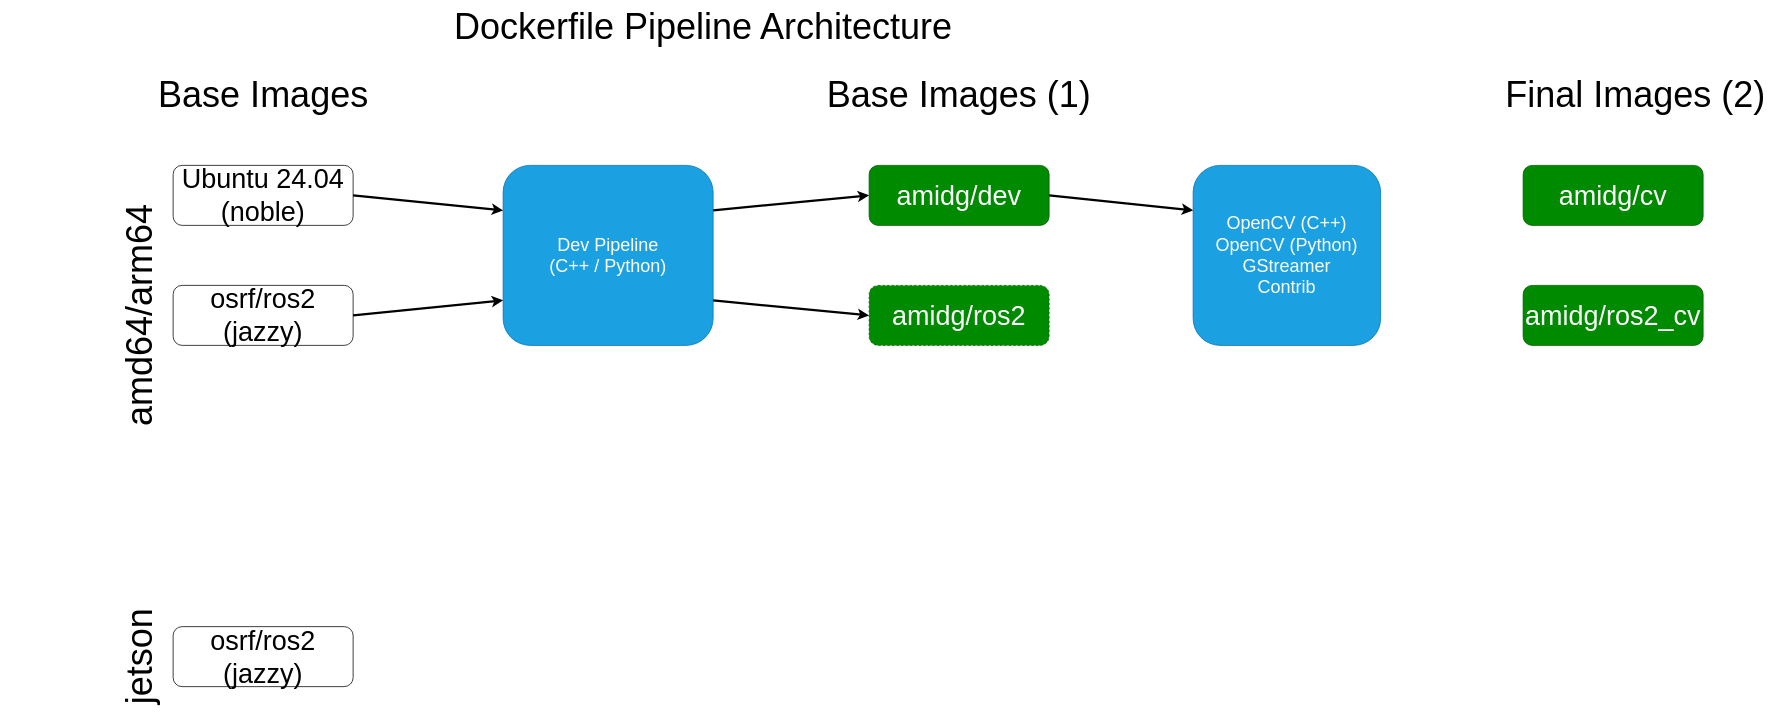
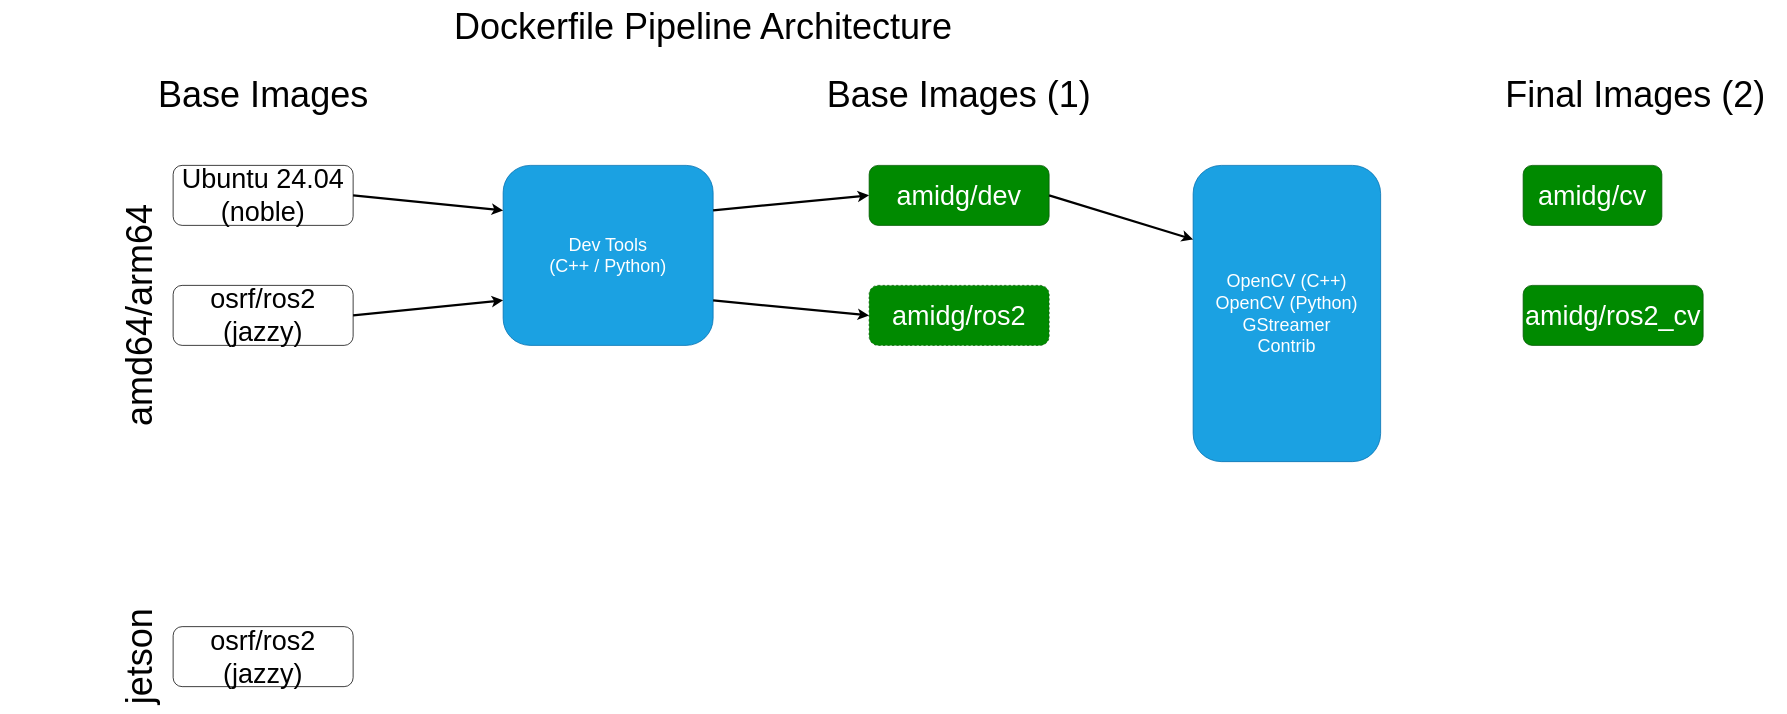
  <mxCell id="0" />
  <mxCell id="1" parent="0" />
  <mxCell id="2" value="&lt;font style=&quot;font-size: 36px;&quot;&gt;Ubuntu 24.04&lt;br&gt;(noble)&lt;/font&gt;" style="rounded=1;whiteSpace=wrap;html=1;" parent="1" vertex="1"><mxGeometry x="230" y="220" width="240" height="80" as="geometry" /></mxCell>
  <mxCell id="3" value="&lt;font style=&quot;font-size: 36px;&quot;&gt;osrf/ros2&lt;br&gt;(jazzy)&lt;/font&gt;" style="rounded=1;whiteSpace=wrap;html=1;" parent="1" vertex="1"><mxGeometry x="230" y="380" width="240" height="80" as="geometry" /></mxCell>
  <mxCell id="4" value="&lt;font style=&quot;font-size: 36px;&quot;&gt;osrf/ros2&lt;br&gt;(jazzy)&lt;/font&gt;" style="rounded=1;whiteSpace=wrap;html=1;" parent="1" vertex="1"><mxGeometry x="230" y="835" width="240" height="80" as="geometry" /></mxCell>
  <mxCell id="5" value="&lt;font style=&quot;font-size: 48px;&quot;&gt;Dockerfile Pipeline Architecture&lt;/font&gt;" style="text;html=1;align=center;verticalAlign=middle;whiteSpace=wrap;rounded=0;" parent="1" vertex="1"><mxGeometry x="542" y="20" width="790" height="30" as="geometry" /></mxCell>
- <mxCell id="6" value="&lt;font style=&quot;&quot;&gt;&lt;font style=&quot;font-size: 24px;&quot;&gt;Dev Pipeline&lt;br&gt;(C++ / Python)&lt;/font&gt;&lt;br&gt;&lt;/font&gt;" style="rounded=1;whiteSpace=wrap;html=1;fillColor=#1ba1e2;strokeColor=#006EAF;fontColor=#ffffff;" parent="1" vertex="1"><mxGeometry x="670" y="220" width="280" height="240" as="geometry" /></mxCell>
- <mxCell id="7" value="&lt;font style=&quot;font-size: 24px;&quot;&gt;OpenCV (C++)&lt;br&gt;OpenCV (Python)&lt;br&gt;GStreamer&lt;br&gt;Contrib&lt;/font&gt;" style="rounded=1;whiteSpace=wrap;html=1;fillColor=#1ba1e2;strokeColor=#006EAF;fontColor=#ffffff;" parent="1" vertex="1"><mxGeometry x="1590" y="220" width="250" height="240" as="geometry" /></mxCell>
+ <mxCell id="6" value="&lt;font style=&quot;&quot;&gt;&lt;font style=&quot;font-size: 24px;&quot;&gt;Dev Tools&lt;br&gt;(C++ / Python)&lt;/font&gt;&lt;br&gt;&lt;/font&gt;" style="rounded=1;whiteSpace=wrap;html=1;fillColor=#1ba1e2;strokeColor=#006EAF;fontColor=#ffffff;" parent="1" vertex="1"><mxGeometry x="670" y="220" width="280" height="240" as="geometry" /></mxCell>
+ <mxCell id="7" value="&lt;font style=&quot;font-size: 24px;&quot;&gt;OpenCV (C++)&lt;br&gt;OpenCV (Python)&lt;br&gt;GStreamer&lt;br&gt;Contrib&lt;/font&gt;" style="rounded=1;whiteSpace=wrap;html=1;fillColor=#1ba1e2;strokeColor=#006EAF;fontColor=#ffffff;" parent="1" vertex="1"><mxGeometry x="1590" y="220" width="250" height="395" as="geometry" /></mxCell>
  <mxCell id="8" value="&lt;font style=&quot;font-size: 48px;&quot;&gt;amd64/arm64&lt;/font&gt;" style="text;html=1;align=center;verticalAlign=middle;whiteSpace=wrap;rounded=0;rotation=-90;" parent="1" vertex="1"><mxGeometry x="20" y="385" width="330" height="70" as="geometry" /></mxCell>
  <mxCell id="9" value="&lt;span style=&quot;font-size: 48px;&quot;&gt;jetson&lt;/span&gt;" style="text;html=1;align=center;verticalAlign=middle;whiteSpace=wrap;rounded=0;rotation=-90;" parent="1" vertex="1"><mxGeometry y="840" width="150" height="70" as="geometry" x="110" /></mxCell>
  <mxCell id="10" value="&lt;font style=&quot;font-size: 48px;&quot;&gt;Base Images&lt;/font&gt;" style="text;html=1;align=center;verticalAlign=middle;whiteSpace=wrap;rounded=0;rotation=0;" parent="1" vertex="1"><mxGeometry x="173.75" y="90" width="352.5" height="70" as="geometry" /></mxCell>
  <mxCell id="11" value="&lt;font style=&quot;font-size: 48px;&quot;&gt;Base Images (1)&lt;/font&gt;" style="text;html=1;align=center;verticalAlign=middle;whiteSpace=wrap;rounded=0;rotation=0;" parent="1" vertex="1"><mxGeometry x="1088" y="90" width="380" height="70" as="geometry" /></mxCell>
  <mxCell id="12" value="&lt;font style=&quot;font-size: 36px;&quot;&gt;amidg/ros2&lt;br&gt;&lt;/font&gt;" style="rounded=1;whiteSpace=wrap;html=1;fillColor=#008a00;strokeColor=#005700;fontColor=#ffffff;dashed=1;" parent="1" vertex="1"><mxGeometry x="1158" y="380" width="240" height="80" as="geometry" /></mxCell>
- <mxCell id="13" value="&lt;font style=&quot;font-size: 36px;&quot;&gt;amidg/cv&lt;br&gt;&lt;/font&gt;" style="rounded=1;whiteSpace=wrap;html=1;fillColor=#008a00;strokeColor=#005700;fontColor=#ffffff;" parent="1" vertex="1"><mxGeometry x="2030" y="220" width="240" height="80" as="geometry" /></mxCell>
+ <mxCell id="13" value="&lt;font style=&quot;font-size: 36px;&quot;&gt;amidg/cv&lt;br&gt;&lt;/font&gt;" style="rounded=1;whiteSpace=wrap;html=1;fillColor=#008a00;strokeColor=#005700;fontColor=#ffffff;" parent="1" vertex="1"><mxGeometry x="2030" y="220" width="185" height="80" as="geometry" /></mxCell>
  <mxCell id="14" value="&lt;font style=&quot;font-size: 36px;&quot;&gt;amidg/dev&lt;/font&gt;" style="rounded=1;whiteSpace=wrap;html=1;fillColor=#008a00;strokeColor=#005700;fontColor=#ffffff;" parent="1" vertex="1"><mxGeometry x="1158" y="220" width="240" height="80" as="geometry" /></mxCell>
  <mxCell id="15" value="&lt;font style=&quot;font-size: 36px;&quot;&gt;amidg/ros2_cv&lt;br&gt;&lt;/font&gt;" style="rounded=1;whiteSpace=wrap;html=1;fillColor=#008a00;strokeColor=#005700;fontColor=#ffffff;" parent="1" vertex="1"><mxGeometry x="2030" y="380" width="240" height="80" as="geometry" /></mxCell>
  <mxCell id="16" value="" style="endArrow=classic;html=1;rounded=0;entryX=0;entryY=0.25;entryDx=0;entryDy=0;exitX=1;exitY=0.5;exitDx=0;exitDy=0;strokeWidth=3;" parent="1" source="2" target="6" edge="1"><mxGeometry width="50" height="50" relative="1" as="geometry"><mxPoint x="1000" y="570" as="sourcePoint" /><mxPoint x="1050" y="520" as="targetPoint" /></mxGeometry></mxCell>
  <mxCell id="17" value="" style="endArrow=classic;html=1;rounded=0;entryX=0;entryY=0.5;entryDx=0;entryDy=0;exitX=1;exitY=0.25;exitDx=0;exitDy=0;strokeWidth=3;" parent="1" source="6" target="14" edge="1"><mxGeometry width="50" height="50" relative="1" as="geometry"><mxPoint x="510" y="270" as="sourcePoint" /><mxPoint x="640" y="270" as="targetPoint" /></mxGeometry></mxCell>
  <mxCell id="18" value="&lt;font style=&quot;font-size: 48px;&quot;&gt;Final Images (2)&lt;/font&gt;" style="text;html=1;align=center;verticalAlign=middle;whiteSpace=wrap;rounded=0;rotation=0;" parent="1" vertex="1"><mxGeometry x="2000" y="90" width="360" height="70" as="geometry" /></mxCell>
  <mxCell id="19" value="" style="endArrow=classic;html=1;rounded=0;entryX=0;entryY=0.75;entryDx=0;entryDy=0;exitX=1;exitY=0.5;exitDx=0;exitDy=0;strokeWidth=3;" edge="1" parent="1" source="3" target="6"><mxGeometry width="50" height="50" relative="1" as="geometry"><mxPoint x="500" y="510" as="sourcePoint" /><mxPoint x="720" y="530" as="targetPoint" /></mxGeometry></mxCell>
  <mxCell id="20" value="" style="endArrow=classic;html=1;rounded=0;entryX=0;entryY=0.5;entryDx=0;entryDy=0;exitX=1;exitY=0.75;exitDx=0;exitDy=0;strokeWidth=3;" edge="1" parent="1" source="6" target="12"><mxGeometry width="50" height="50" relative="1" as="geometry"><mxPoint x="990" y="520" as="sourcePoint" /><mxPoint x="1218" y="500" as="targetPoint" /></mxGeometry></mxCell>
  <mxCell id="21" value="" style="endArrow=classic;html=1;rounded=0;entryX=0;entryY=0.25;entryDx=0;entryDy=0;exitX=1;exitY=0.5;exitDx=0;exitDy=0;strokeWidth=3;" edge="1" parent="1" source="14" target="7"><mxGeometry width="50" height="50" relative="1" as="geometry"><mxPoint x="1370" y="610" as="sourcePoint" /><mxPoint x="1578" y="590" as="targetPoint" /></mxGeometry></mxCell>
